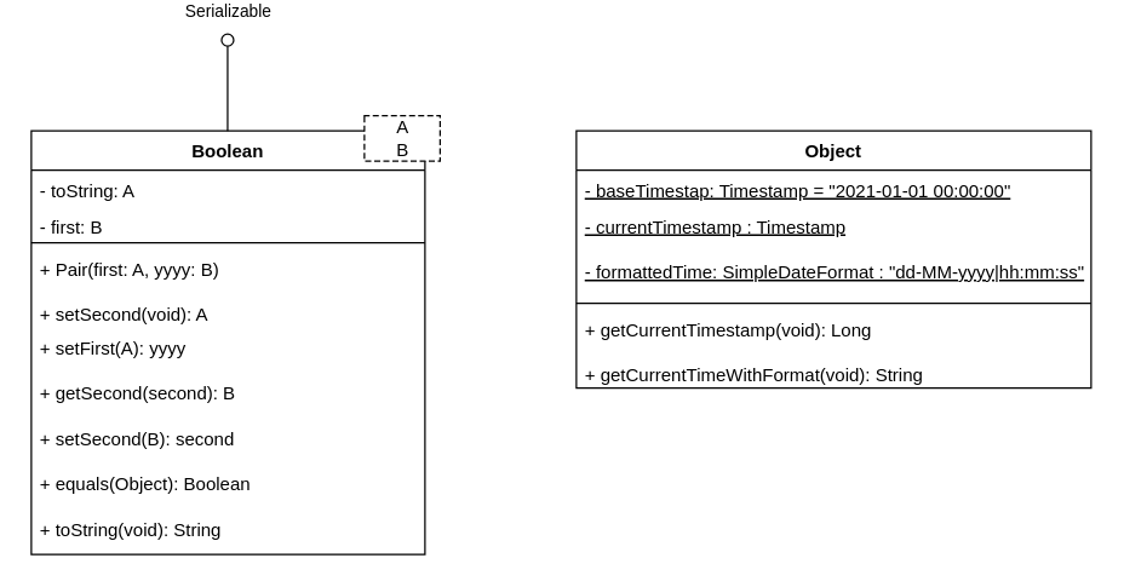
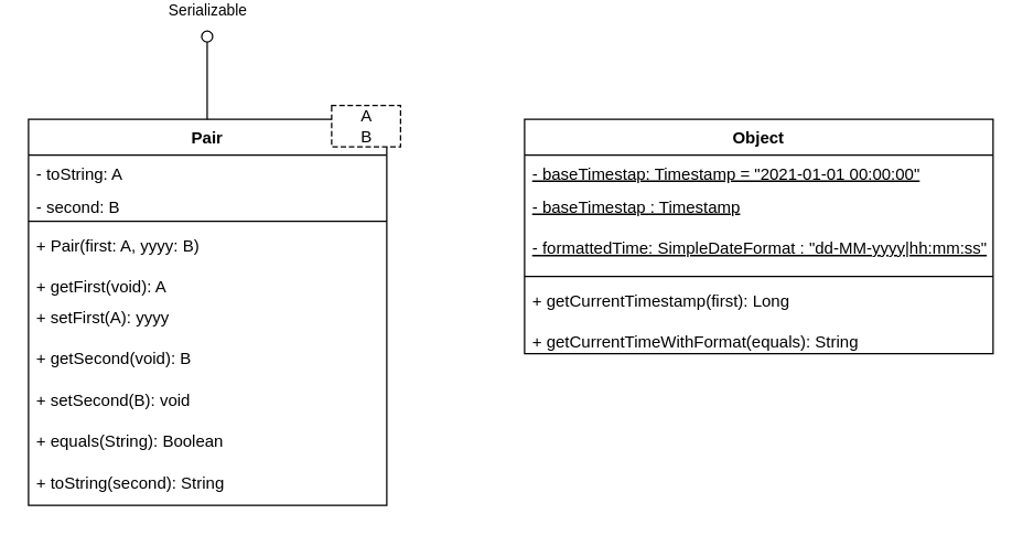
  <mxCell id="0" />
  <mxCell id="1" parent="0" />
- <mxCell id="2" value="Boolean" style="swimlane;fontStyle=1;align=center;verticalAlign=top;childLayout=stackLayout;horizontal=1;startSize=26;horizontalStack=0;resizeParent=1;resizeParentMax=0;resizeLast=0;collapsible=1;marginBottom=0;" vertex="1" parent="1"><mxGeometry x="20" y="80" width="260" height="280" as="geometry"><mxRectangle x="100" y="140" width="140" height="26" as="alternateBounds" /></mxGeometry></mxCell>
+ <mxCell id="2" value="Pair" style="swimlane;fontStyle=1;align=center;verticalAlign=top;childLayout=stackLayout;horizontal=1;startSize=26;horizontalStack=0;resizeParent=1;resizeParentMax=0;resizeLast=0;collapsible=1;marginBottom=0;" vertex="1" parent="1"><mxGeometry x="20" y="80" width="260" height="280" as="geometry"><mxRectangle x="100" y="140" width="140" height="26" as="alternateBounds" /></mxGeometry></mxCell>
  <mxCell id="3" value="- toString: A" style="text;strokeColor=none;fillColor=none;align=left;verticalAlign=top;spacingLeft=4;spacingRight=4;overflow=hidden;rotatable=0;points=[[0,0.5],[1,0.5]];portConstraint=eastwest;fontStyle=0" vertex="1" parent="2"><mxGeometry y="26" width="260" height="24" as="geometry" /></mxCell>
- <mxCell id="4" value="- first: B" style="text;strokeColor=none;fillColor=none;align=left;verticalAlign=top;spacingLeft=4;spacingRight=4;overflow=hidden;rotatable=0;points=[[0,0.5],[1,0.5]];portConstraint=eastwest;fontStyle=0" vertex="1" parent="2"><mxGeometry y="50" width="260" height="20" as="geometry" /></mxCell>
+ <mxCell id="4" value="- second: B" style="text;strokeColor=none;fillColor=none;align=left;verticalAlign=top;spacingLeft=4;spacingRight=4;overflow=hidden;rotatable=0;points=[[0,0.5],[1,0.5]];portConstraint=eastwest;fontStyle=0" vertex="1" parent="2"><mxGeometry y="50" width="260" height="20" as="geometry" /></mxCell>
  <mxCell id="5" value="" style="line;strokeWidth=1;fillColor=none;align=left;verticalAlign=middle;spacingTop=-1;spacingLeft=3;spacingRight=3;rotatable=0;labelPosition=right;points=[];portConstraint=eastwest;" vertex="1" parent="2"><mxGeometry y="70" width="260" height="8" as="geometry" /></mxCell>
  <mxCell id="6" value="+ Pair(first: A, yyyy: B)" style="text;strokeColor=none;fillColor=none;align=left;verticalAlign=top;spacingLeft=4;spacingRight=4;overflow=hidden;rotatable=0;points=[[0,0.5],[1,0.5]];portConstraint=eastwest;fontStyle=0" vertex="1" parent="2"><mxGeometry y="78" width="260" height="30" as="geometry" /></mxCell>
- <mxCell id="7" value="+ setSecond(void): A&#10;" style="text;strokeColor=none;fillColor=none;align=left;verticalAlign=top;spacingLeft=4;spacingRight=4;overflow=hidden;rotatable=0;points=[[0,0.5],[1,0.5]];portConstraint=eastwest;fontStyle=0" vertex="1" parent="2"><mxGeometry y="108" width="260" height="22" as="geometry" /></mxCell>
+ <mxCell id="7" value="+ getFirst(void): A&#10;" style="text;strokeColor=none;fillColor=none;align=left;verticalAlign=top;spacingLeft=4;spacingRight=4;overflow=hidden;rotatable=0;points=[[0,0.5],[1,0.5]];portConstraint=eastwest;fontStyle=0" vertex="1" parent="2"><mxGeometry y="108" width="260" height="22" as="geometry" /></mxCell>
  <mxCell id="8" value="+ setFirst(A): yyyy" style="text;strokeColor=none;fillColor=none;align=left;verticalAlign=top;spacingLeft=4;spacingRight=4;overflow=hidden;rotatable=0;points=[[0,0.5],[1,0.5]];portConstraint=eastwest;fontStyle=0" vertex="1" parent="2"><mxGeometry y="130" width="260" height="30" as="geometry" /></mxCell>
- <mxCell id="9" value="+ getSecond(second): B" style="text;strokeColor=none;fillColor=none;align=left;verticalAlign=top;spacingLeft=4;spacingRight=4;overflow=hidden;rotatable=0;points=[[0,0.5],[1,0.5]];portConstraint=eastwest;fontStyle=0" vertex="1" parent="2"><mxGeometry y="160" width="260" height="30" as="geometry" /></mxCell>
- <mxCell id="10" value="+ setSecond(B): second" style="text;strokeColor=none;fillColor=none;align=left;verticalAlign=top;spacingLeft=4;spacingRight=4;overflow=hidden;rotatable=0;points=[[0,0.5],[1,0.5]];portConstraint=eastwest;fontStyle=0" vertex="1" parent="2"><mxGeometry y="190" width="260" height="30" as="geometry" /></mxCell>
- <mxCell id="11" value="+ equals(Object): Boolean" style="text;strokeColor=none;fillColor=none;align=left;verticalAlign=top;spacingLeft=4;spacingRight=4;overflow=hidden;rotatable=0;points=[[0,0.5],[1,0.5]];portConstraint=eastwest;fontStyle=0" vertex="1" parent="2"><mxGeometry y="220" width="260" height="30" as="geometry" /></mxCell>
- <mxCell id="12" value="+ toString(void): String" style="text;strokeColor=none;fillColor=none;align=left;verticalAlign=top;spacingLeft=4;spacingRight=4;overflow=hidden;rotatable=0;points=[[0,0.5],[1,0.5]];portConstraint=eastwest;fontStyle=0" vertex="1" parent="2"><mxGeometry y="250" width="260" height="30" as="geometry" /></mxCell>
+ <mxCell id="9" value="+ getSecond(void): B" style="text;strokeColor=none;fillColor=none;align=left;verticalAlign=top;spacingLeft=4;spacingRight=4;overflow=hidden;rotatable=0;points=[[0,0.5],[1,0.5]];portConstraint=eastwest;fontStyle=0" vertex="1" parent="2"><mxGeometry y="160" width="260" height="30" as="geometry" /></mxCell>
+ <mxCell id="10" value="+ setSecond(B): void" style="text;strokeColor=none;fillColor=none;align=left;verticalAlign=top;spacingLeft=4;spacingRight=4;overflow=hidden;rotatable=0;points=[[0,0.5],[1,0.5]];portConstraint=eastwest;fontStyle=0" vertex="1" parent="2"><mxGeometry y="190" width="260" height="30" as="geometry" /></mxCell>
+ <mxCell id="11" value="+ equals(String): Boolean" style="text;strokeColor=none;fillColor=none;align=left;verticalAlign=top;spacingLeft=4;spacingRight=4;overflow=hidden;rotatable=0;points=[[0,0.5],[1,0.5]];portConstraint=eastwest;fontStyle=0" vertex="1" parent="2"><mxGeometry y="220" width="260" height="30" as="geometry" /></mxCell>
+ <mxCell id="12" value="+ toString(second): String" style="text;strokeColor=none;fillColor=none;align=left;verticalAlign=top;spacingLeft=4;spacingRight=4;overflow=hidden;rotatable=0;points=[[0,0.5],[1,0.5]];portConstraint=eastwest;fontStyle=0" vertex="1" parent="2"><mxGeometry y="250" width="260" height="30" as="geometry" /></mxCell>
  <mxCell id="13" value="A&lt;br&gt;B" style="shape=partialRectangle;html=1;top=1;align=center;dashed=1;" vertex="1" parent="1"><mxGeometry x="240" y="70" width="50" height="30" as="geometry" /></mxCell>
  <mxCell id="14" value="Serializable" style="html=1;verticalAlign=bottom;labelBackgroundColor=none;startArrow=oval;startFill=0;startSize=8;endArrow=none;entryX=0.5;entryY=0;entryDx=0;entryDy=0;" edge="1" parent="1"><mxGeometry x="-1" y="-10" relative="1" as="geometry"><mxPoint x="149.66" y="20" as="sourcePoint" /><mxPoint x="149.66" y="80" as="targetPoint" /><mxPoint x="10" y="-10" as="offset" /></mxGeometry></mxCell>
  <mxCell id="15" value="Object" style="swimlane;fontStyle=1;align=center;verticalAlign=top;childLayout=stackLayout;horizontal=1;startSize=26;horizontalStack=0;resizeParent=1;resizeParentMax=0;resizeLast=0;collapsible=1;marginBottom=0;" vertex="1" parent="1"><mxGeometry x="380" y="80" width="340" height="170" as="geometry"><mxRectangle x="100" y="140" width="140" height="26" as="alternateBounds" /></mxGeometry></mxCell>
  <mxCell id="16" value="- baseTimestap: Timestamp = &quot;2021-01-01 00:00:00&quot;" style="text;strokeColor=none;fillColor=none;align=left;verticalAlign=top;spacingLeft=4;spacingRight=4;overflow=hidden;rotatable=0;points=[[0,0.5],[1,0.5]];portConstraint=eastwest;fontStyle=4" vertex="1" parent="15"><mxGeometry y="26" width="340" height="24" as="geometry" /></mxCell>
- <mxCell id="17" value="- currentTimestamp : Timestamp" style="text;strokeColor=none;fillColor=none;align=left;verticalAlign=top;spacingLeft=4;spacingRight=4;overflow=hidden;rotatable=0;points=[[0,0.5],[1,0.5]];portConstraint=eastwest;fontStyle=4" vertex="1" parent="15"><mxGeometry y="50" width="340" height="30" as="geometry" /></mxCell>
+ <mxCell id="17" value="- baseTimestap : Timestamp" style="text;strokeColor=none;fillColor=none;align=left;verticalAlign=top;spacingLeft=4;spacingRight=4;overflow=hidden;rotatable=0;points=[[0,0.5],[1,0.5]];portConstraint=eastwest;fontStyle=4" vertex="1" parent="15"><mxGeometry y="50" width="340" height="30" as="geometry" /></mxCell>
  <mxCell id="18" value="- formattedTime: SimpleDateFormat : &quot;dd-MM-yyyy|hh:mm:ss&quot;" style="text;strokeColor=none;fillColor=none;align=left;verticalAlign=top;spacingLeft=4;spacingRight=4;overflow=hidden;rotatable=0;points=[[0,0.5],[1,0.5]];portConstraint=eastwest;fontStyle=4" vertex="1" parent="15"><mxGeometry y="80" width="340" height="30" as="geometry" /></mxCell>
  <mxCell id="19" value="" style="line;strokeWidth=1;fillColor=none;align=left;verticalAlign=middle;spacingTop=-1;spacingLeft=3;spacingRight=3;rotatable=0;labelPosition=right;points=[];portConstraint=eastwest;" vertex="1" parent="15"><mxGeometry y="110" width="340" height="8" as="geometry" /></mxCell>
- <mxCell id="20" value="+ getCurrentTimestamp(void): Long" style="text;strokeColor=none;fillColor=none;align=left;verticalAlign=top;spacingLeft=4;spacingRight=4;overflow=hidden;rotatable=0;points=[[0,0.5],[1,0.5]];portConstraint=eastwest;fontStyle=0" vertex="1" parent="15"><mxGeometry y="118" width="340" height="30" as="geometry" /></mxCell>
- <mxCell id="21" value="+ getCurrentTimeWithFormat(void): String" style="text;strokeColor=none;fillColor=none;align=left;verticalAlign=top;spacingLeft=4;spacingRight=4;overflow=hidden;rotatable=0;points=[[0,0.5],[1,0.5]];portConstraint=eastwest;fontStyle=0" vertex="1" parent="15"><mxGeometry y="148" width="340" height="22" as="geometry" /></mxCell>
+ <mxCell id="20" value="+ getCurrentTimestamp(first): Long" style="text;strokeColor=none;fillColor=none;align=left;verticalAlign=top;spacingLeft=4;spacingRight=4;overflow=hidden;rotatable=0;points=[[0,0.5],[1,0.5]];portConstraint=eastwest;fontStyle=0" vertex="1" parent="15"><mxGeometry y="118" width="340" height="30" as="geometry" /></mxCell>
+ <mxCell id="21" value="+ getCurrentTimeWithFormat(equals): String" style="text;strokeColor=none;fillColor=none;align=left;verticalAlign=top;spacingLeft=4;spacingRight=4;overflow=hidden;rotatable=0;points=[[0,0.5],[1,0.5]];portConstraint=eastwest;fontStyle=0" vertex="1" parent="15"><mxGeometry y="148" width="340" height="22" as="geometry" /></mxCell>
